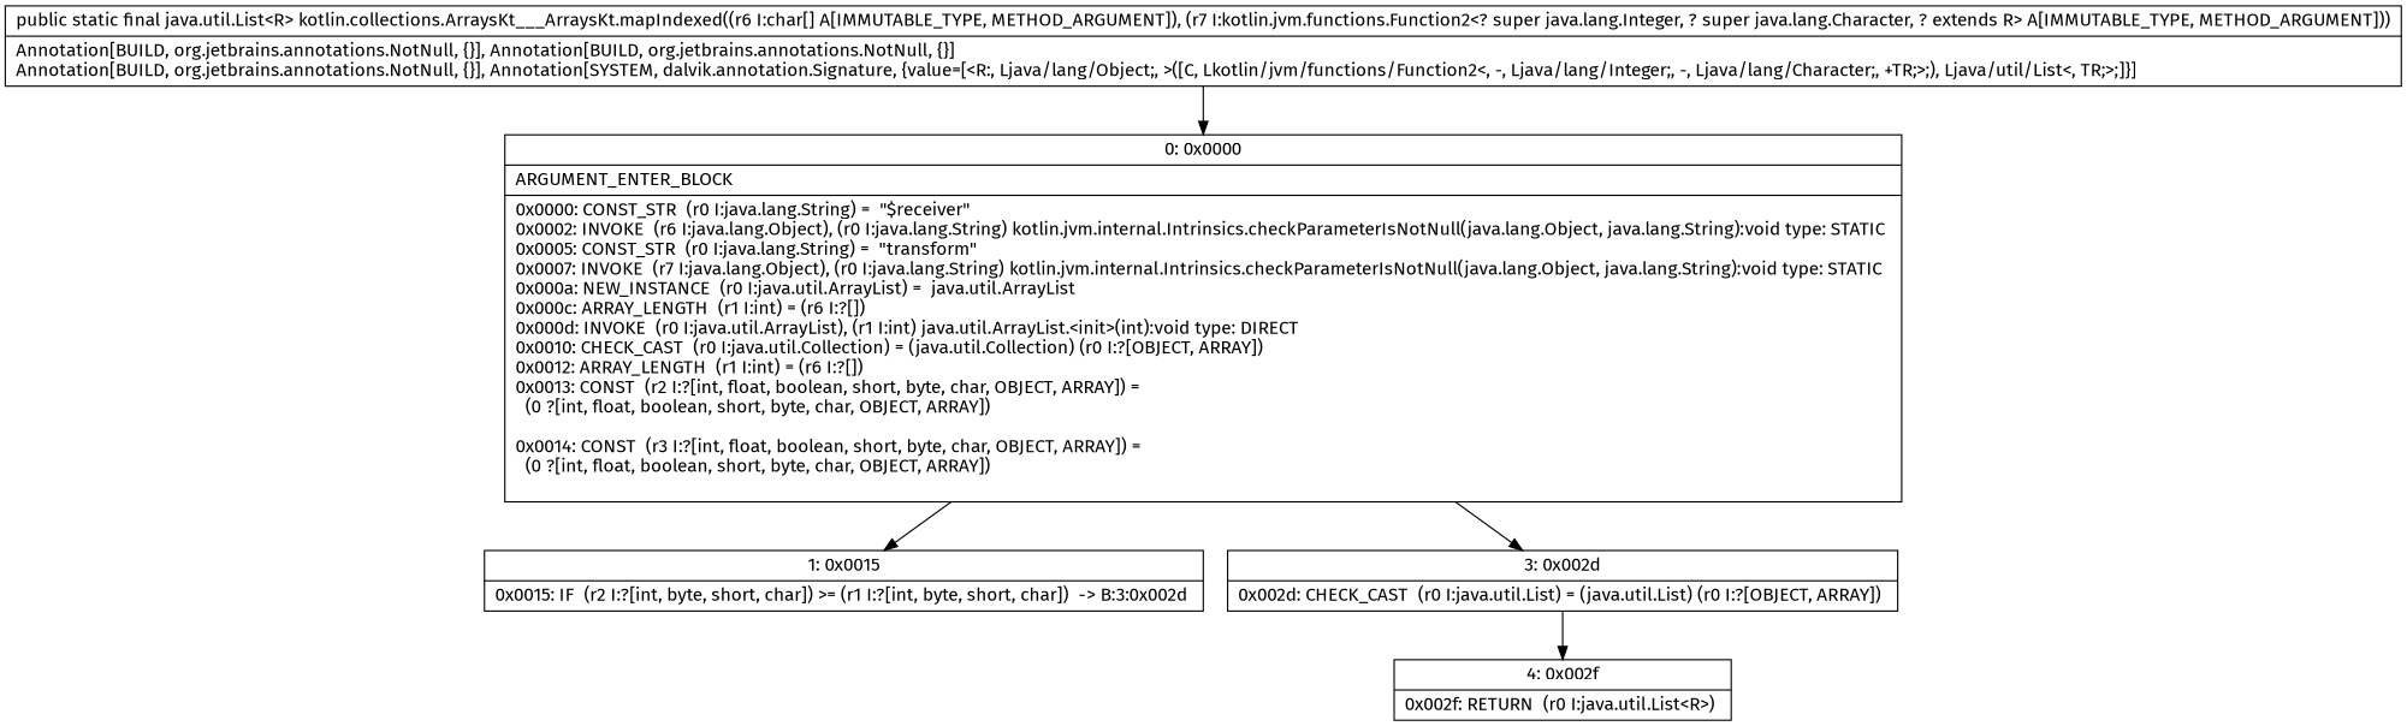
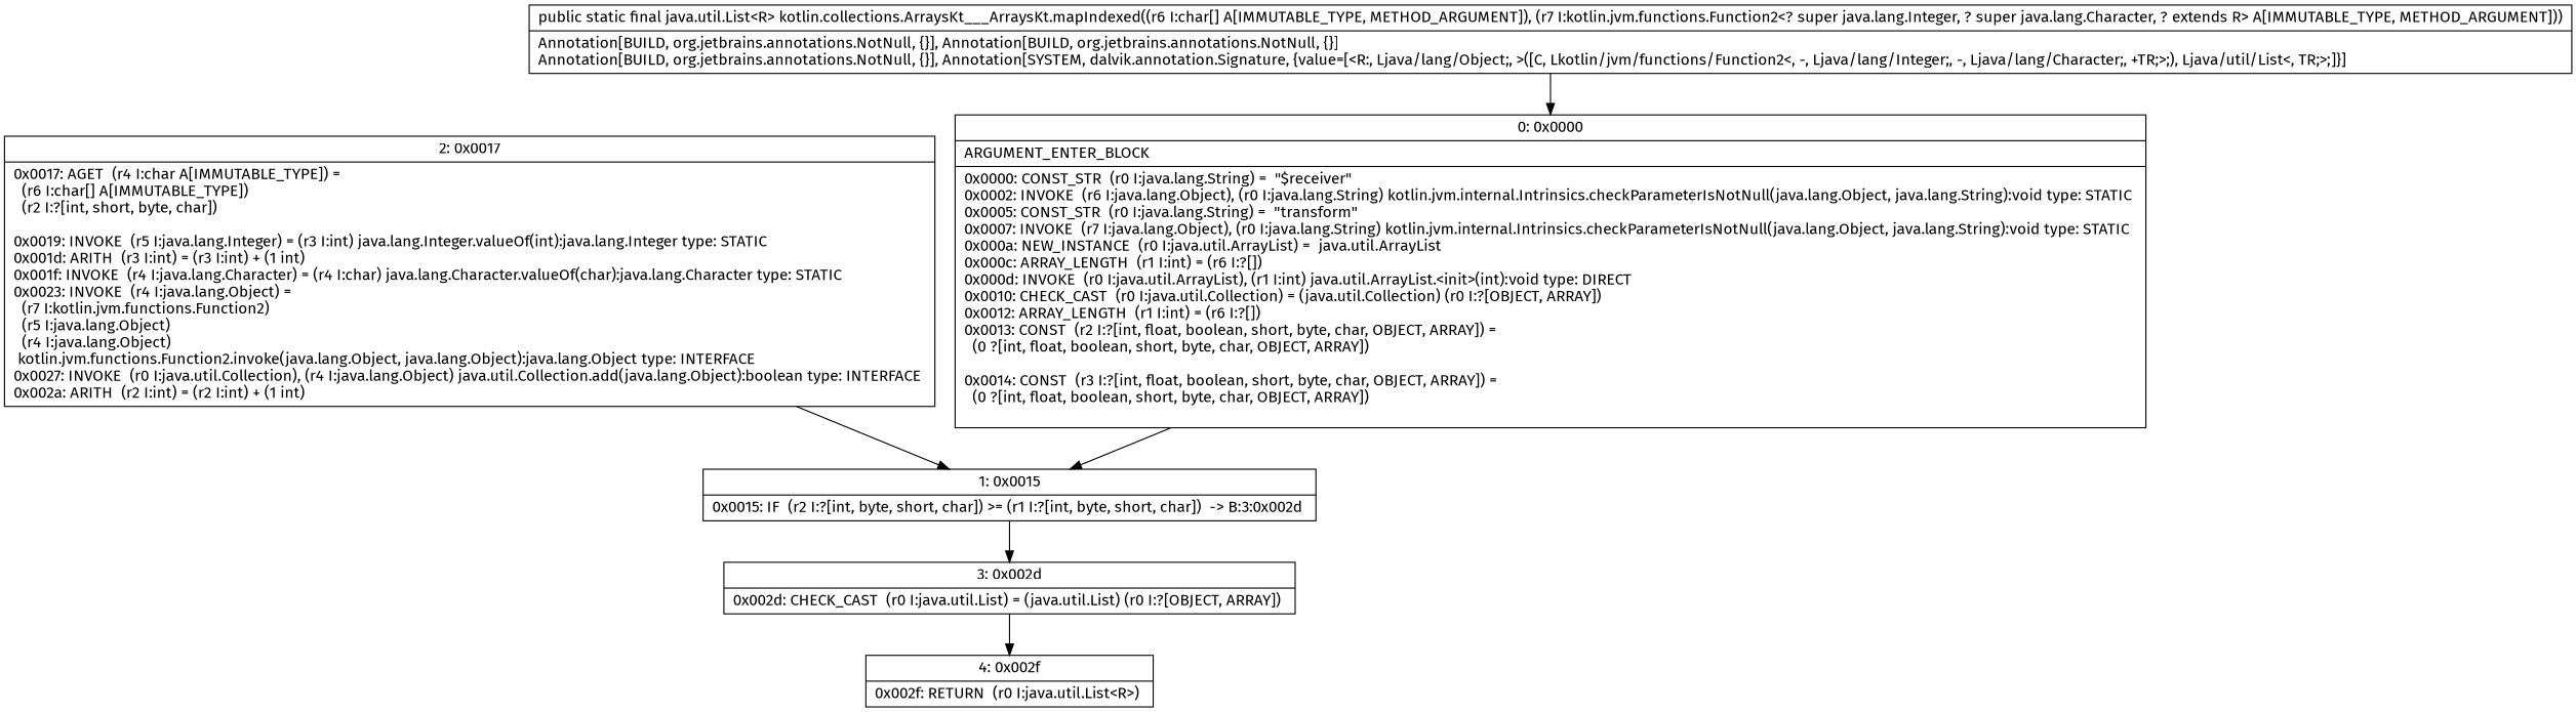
  digraph {
    fontname="Fira Sans"
    node [fontname="Fira Sans" shape=record]
    edge [fontname="Fira Sans"]
    n1 [label="{0\:\ 0x0000|ARGUMENT_ENTER_BLOCK\l|0x0000: CONST_STR  (r0 I:java.lang.String) =  \"$receiver\" \l0x0002: INVOKE  (r6 I:java.lang.Object), (r0 I:java.lang.String) kotlin.jvm.internal.Intrinsics.checkParameterIsNotNull(java.lang.Object, java.lang.String):void type: STATIC \l0x0005: CONST_STR  (r0 I:java.lang.String) =  \"transform\" \l0x0007: INVOKE  (r7 I:java.lang.Object), (r0 I:java.lang.String) kotlin.jvm.internal.Intrinsics.checkParameterIsNotNull(java.lang.Object, java.lang.String):void type: STATIC \l0x000a: NEW_INSTANCE  (r0 I:java.util.ArrayList) =  java.util.ArrayList \l0x000c: ARRAY_LENGTH  (r1 I:int) = (r6 I:?[]) \l0x000d: INVOKE  (r0 I:java.util.ArrayList), (r1 I:int) java.util.ArrayList.\<init\>(int):void type: DIRECT \l0x0010: CHECK_CAST  (r0 I:java.util.Collection) = (java.util.Collection) (r0 I:?[OBJECT, ARRAY]) \l0x0012: ARRAY_LENGTH  (r1 I:int) = (r6 I:?[]) \l0x0013: CONST  (r2 I:?[int, float, boolean, short, byte, char, OBJECT, ARRAY]) = \l  (0 ?[int, float, boolean, short, byte, char, OBJECT, ARRAY])\l \l0x0014: CONST  (r3 I:?[int, float, boolean, short, byte, char, OBJECT, ARRAY]) = \l  (0 ?[int, float, boolean, short, byte, char, OBJECT, ARRAY])\l \l}"]
    n2 [label="{1\:\ 0x0015|0x0015: IF  (r2 I:?[int, byte, short, char]) \>= (r1 I:?[int, byte, short, char])  \-\> B:3:0x002d \l}"]
    n3 [label="{3\:\ 0x002d|0x002d: CHECK_CAST  (r0 I:java.util.List) = (java.util.List) (r0 I:?[OBJECT, ARRAY]) \l}"]
+   n4 [label="{2\:\ 0x0017|0x0017: AGET  (r4 I:char A[IMMUTABLE_TYPE]) = \l  (r6 I:char[] A[IMMUTABLE_TYPE])\l  (r2 I:?[int, short, byte, char])\l \l0x0019: INVOKE  (r5 I:java.lang.Integer) = (r3 I:int) java.lang.Integer.valueOf(int):java.lang.Integer type: STATIC \l0x001d: ARITH  (r3 I:int) = (r3 I:int) + (1 int) \l0x001f: INVOKE  (r4 I:java.lang.Character) = (r4 I:char) java.lang.Character.valueOf(char):java.lang.Character type: STATIC \l0x0023: INVOKE  (r4 I:java.lang.Object) = \l  (r7 I:kotlin.jvm.functions.Function2)\l  (r5 I:java.lang.Object)\l  (r4 I:java.lang.Object)\l kotlin.jvm.functions.Function2.invoke(java.lang.Object, java.lang.Object):java.lang.Object type: INTERFACE \l0x0027: INVOKE  (r0 I:java.util.Collection), (r4 I:java.lang.Object) java.util.Collection.add(java.lang.Object):boolean type: INTERFACE \l0x002a: ARITH  (r2 I:int) = (r2 I:int) + (1 int) \l}"]
    n5 [label="{4\:\ 0x002f|0x002f: RETURN  (r0 I:java.util.List\<R\>) \l}"]
    n6 [label="{public static final java.util.List\<R\> kotlin.collections.ArraysKt___ArraysKt.mapIndexed((r6 I:char[] A[IMMUTABLE_TYPE, METHOD_ARGUMENT]), (r7 I:kotlin.jvm.functions.Function2\<? super java.lang.Integer, ? super java.lang.Character, ? extends R\> A[IMMUTABLE_TYPE, METHOD_ARGUMENT]))  | Annotation[BUILD, org.jetbrains.annotations.NotNull, \{\}], Annotation[BUILD, org.jetbrains.annotations.NotNull, \{\}]\lAnnotation[BUILD, org.jetbrains.annotations.NotNull, \{\}], Annotation[SYSTEM, dalvik.annotation.Signature, \{value=[\<R:, Ljava\/lang\/Object;, \>([C, Lkotlin\/jvm\/functions\/Function2\<, \-, Ljava\/lang\/Integer;, \-, Ljava\/lang\/Character;, +TR;\>;), Ljava\/util\/List\<, TR;\>;]\}]\l}"]
    n1 -> n2
-   n1 -> n3
+   n2 -> n3
    n3 -> n5
+   n4 -> n2
    n6 -> n1
  }
